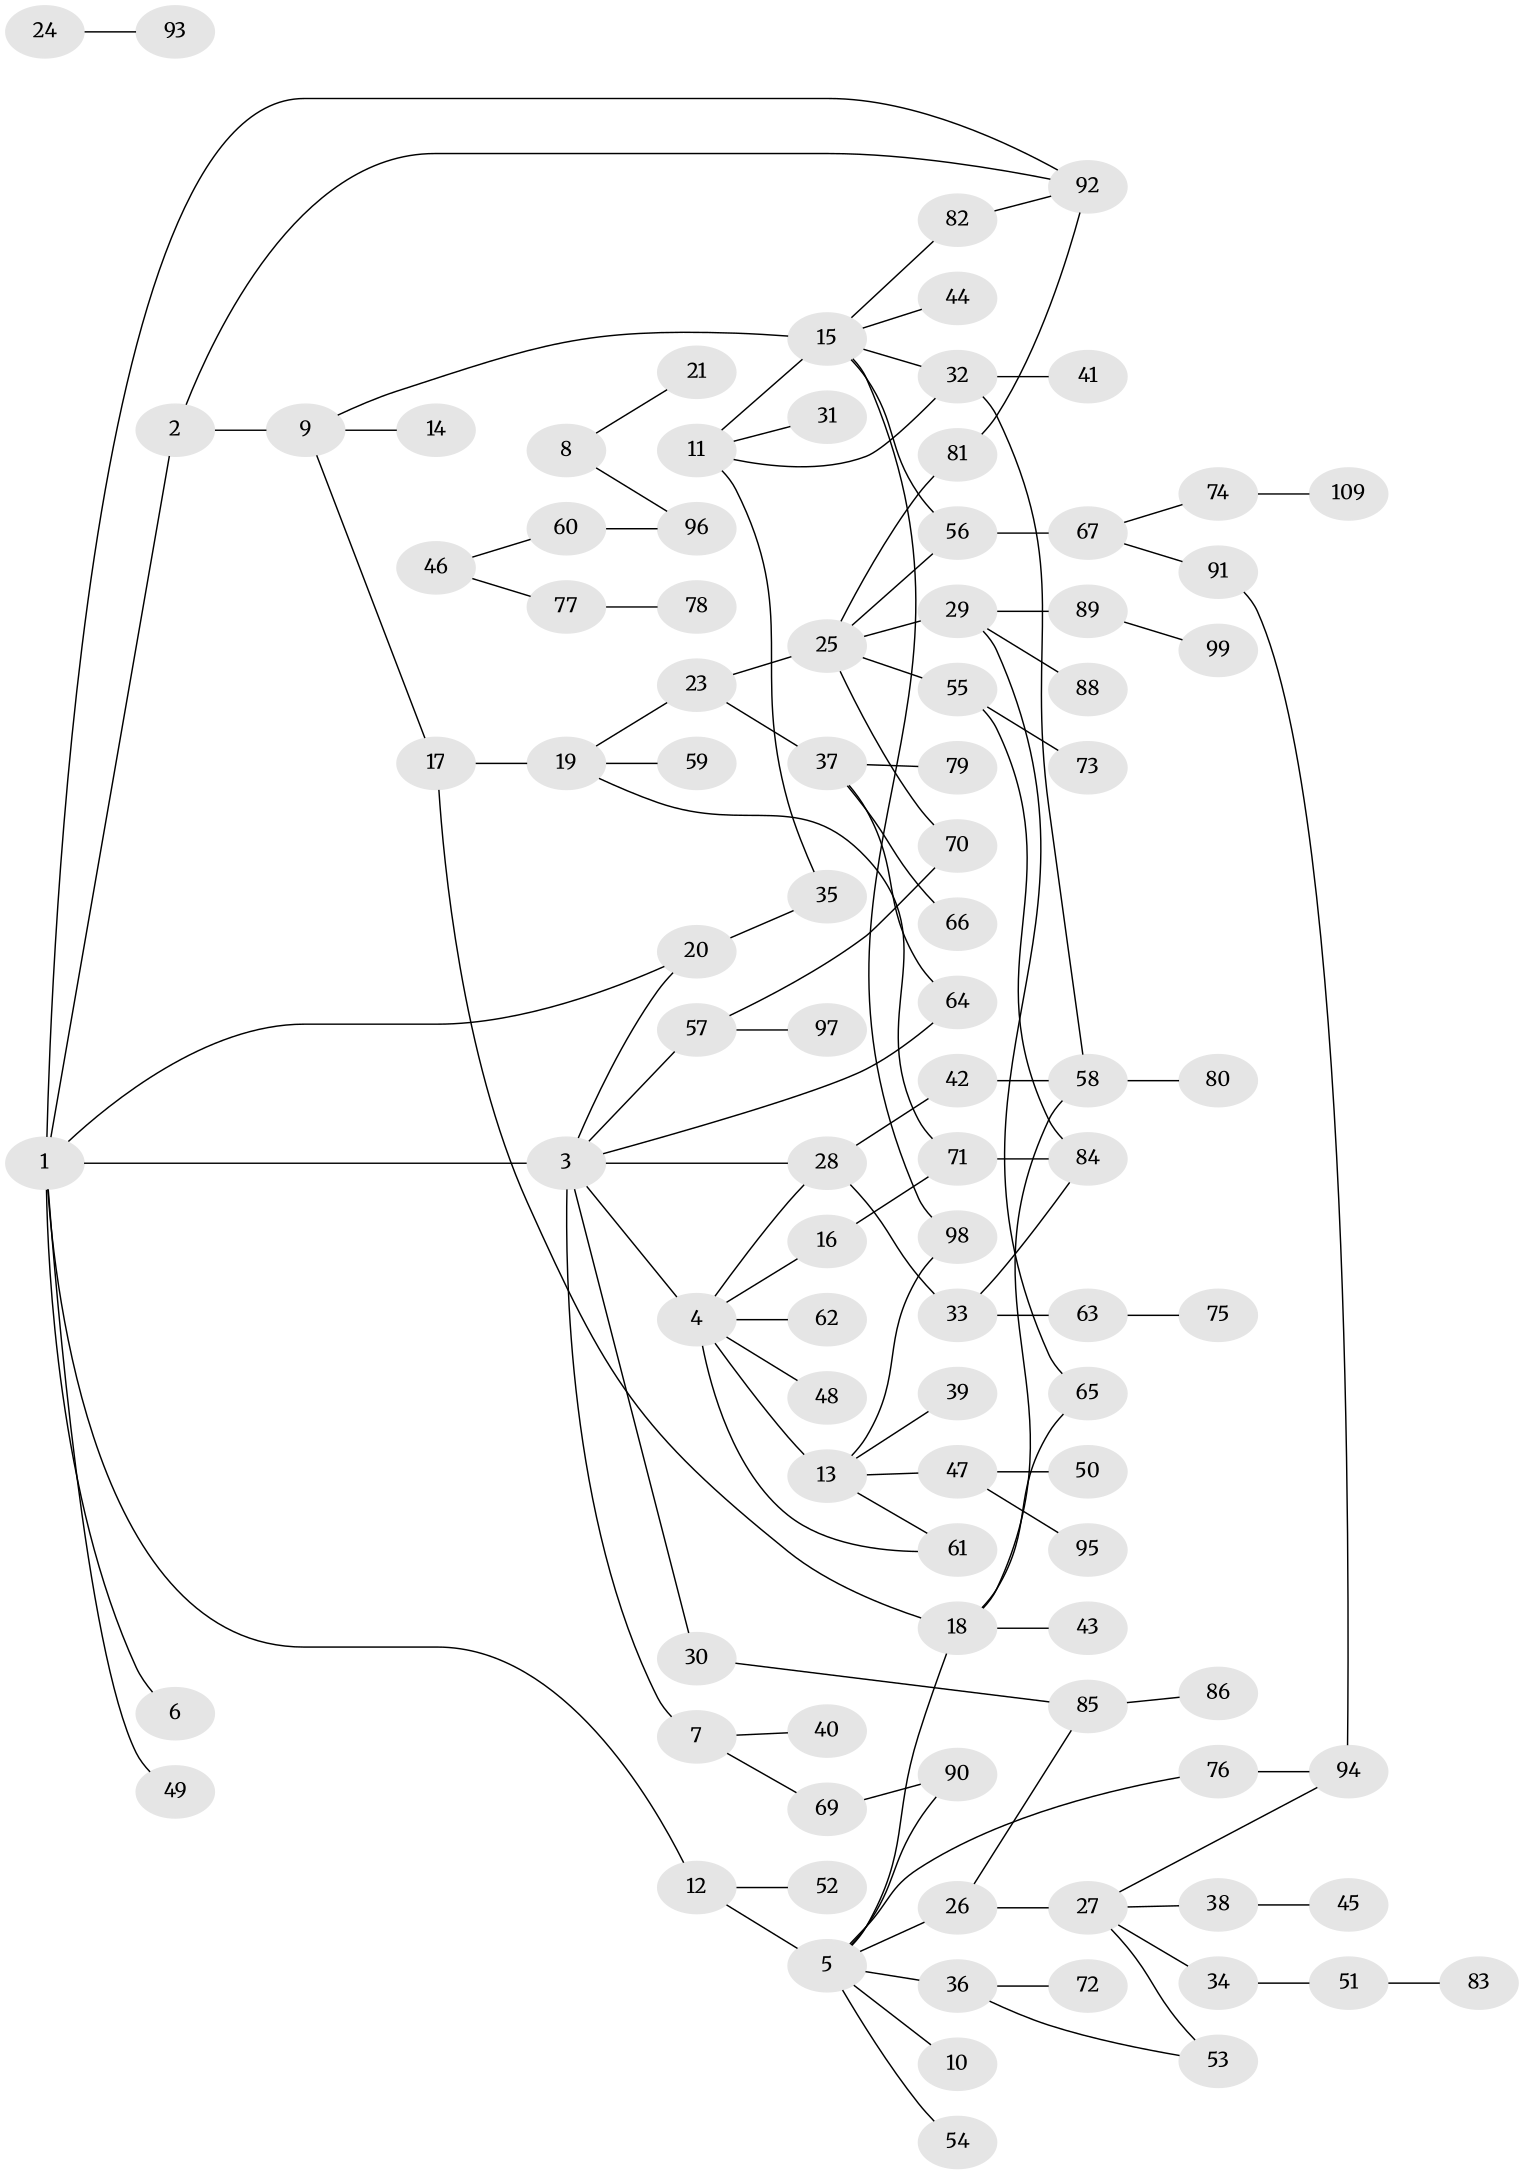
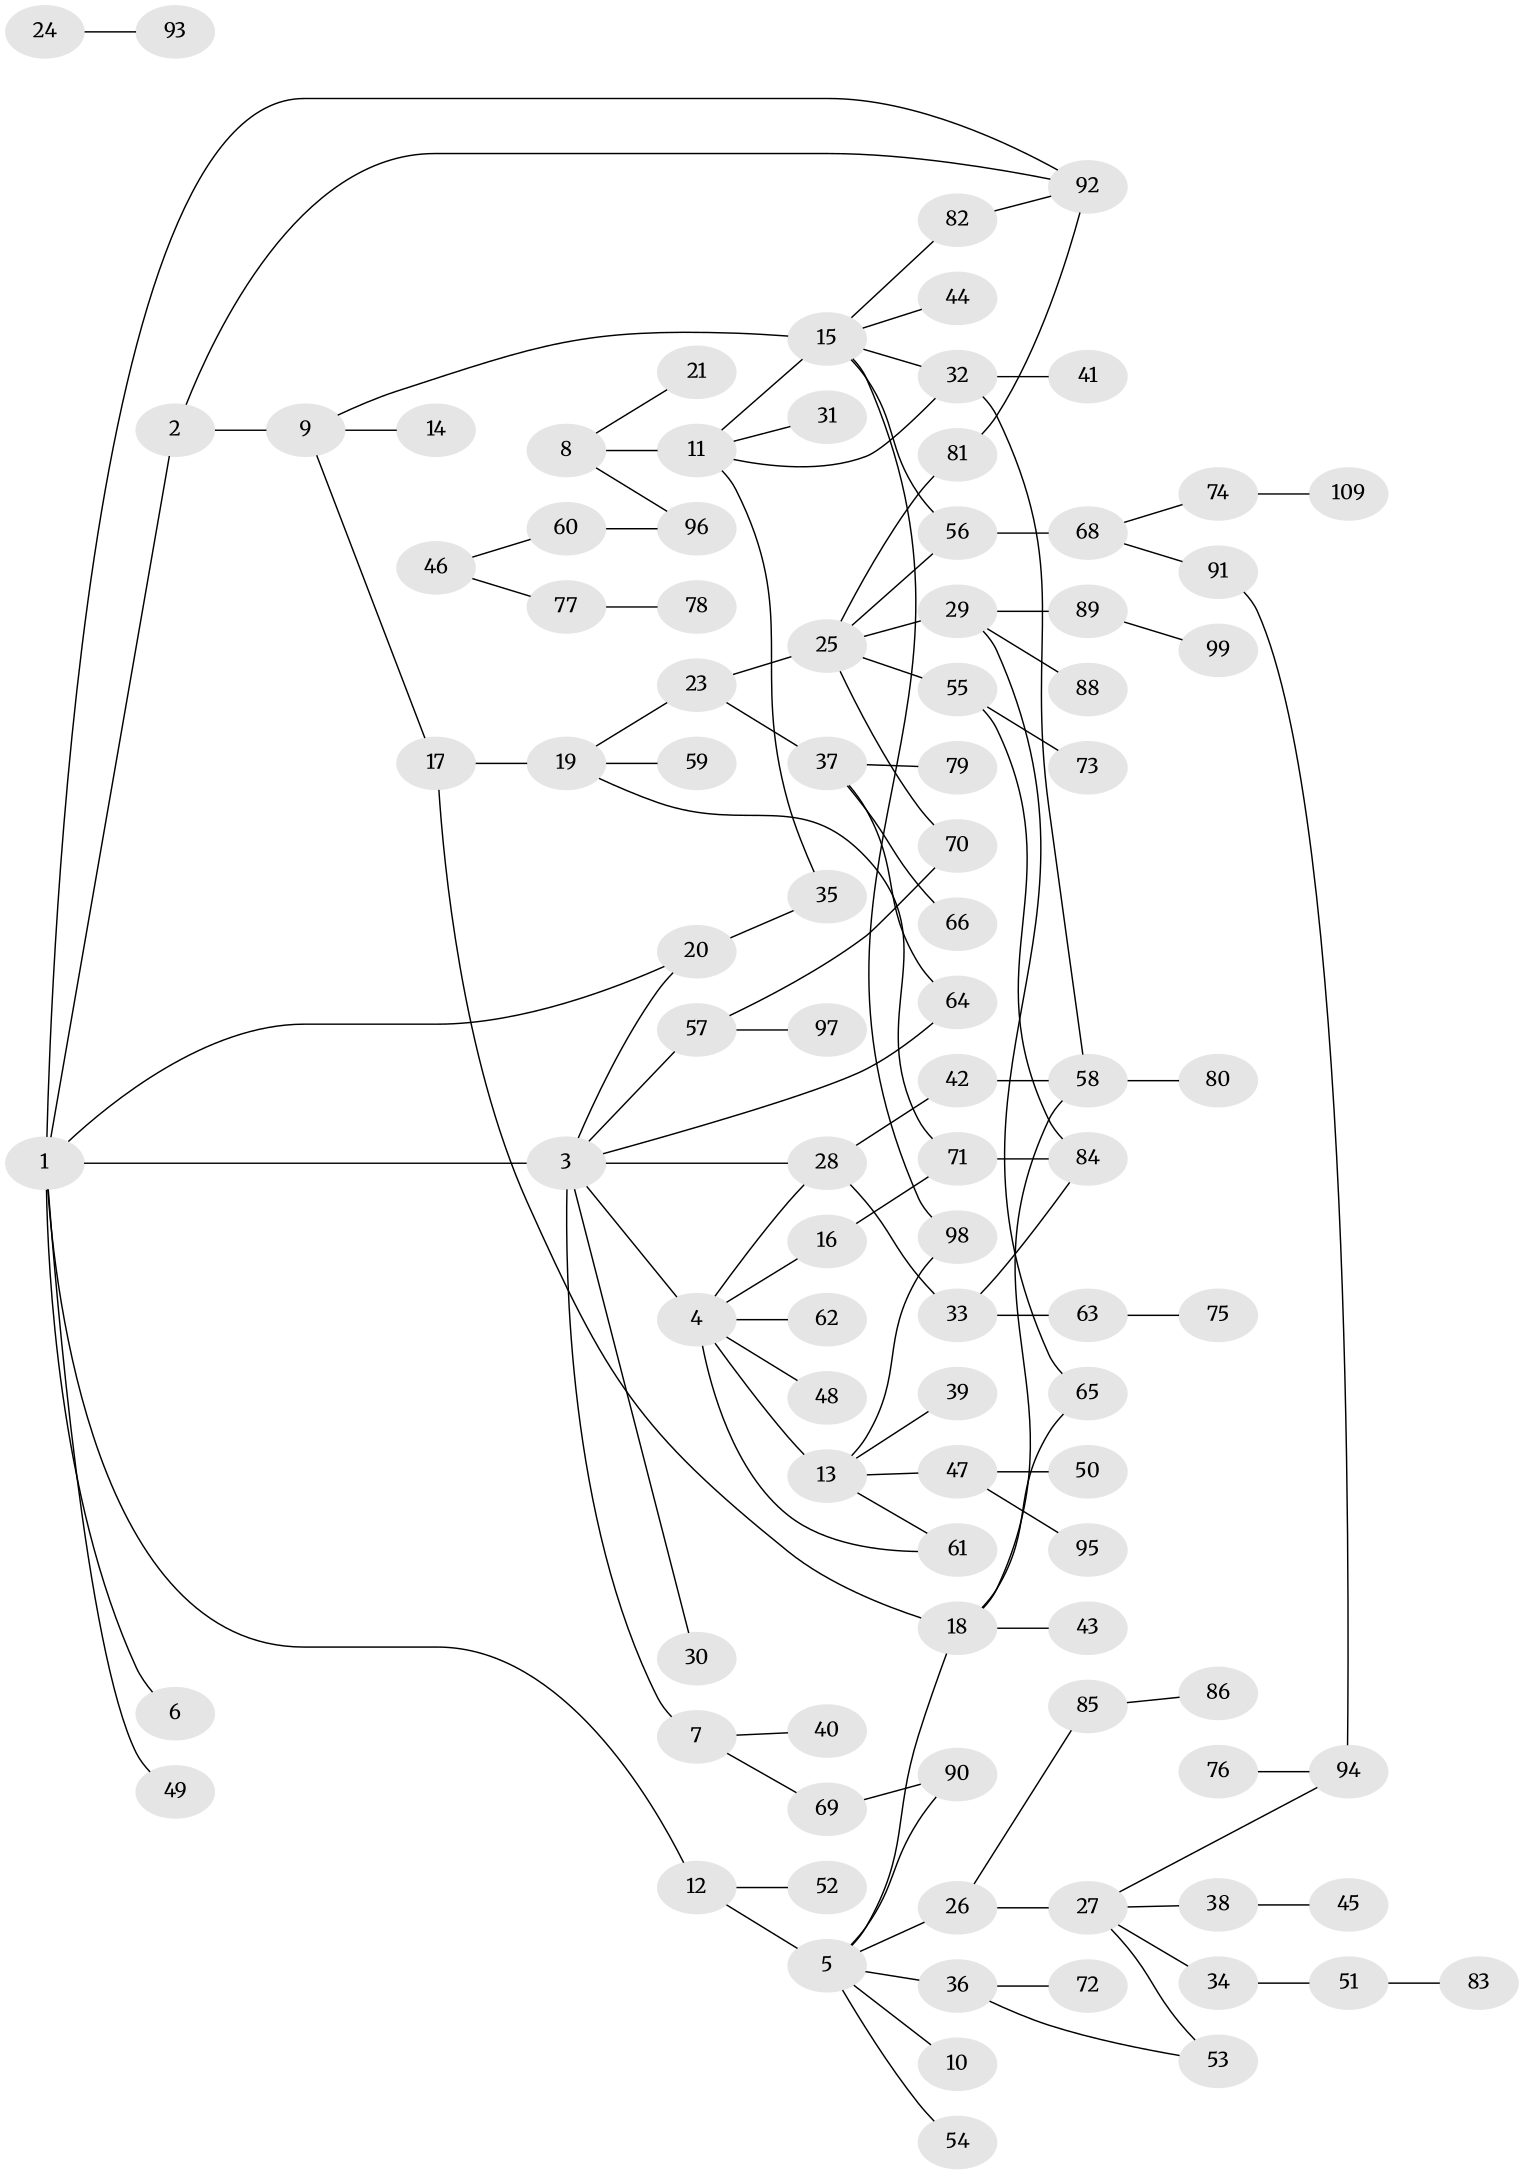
  graph {
    fontname=Merriweather
    rankdir=LR
    node [color=gray90 fontname=Merriweather style=filled]
    edge [fontname=Merriweather]
    1
    2
    3
    6
    12
    20
    49
    92
    9
    4
    7
    28
    30
    57
    64
    5
    10
    18
    26
    36
    54
    76
    90
    52
    35
    14
    15
    17
    13
    16
    48
    61
    62
    40
    69
    8
    11
    21
    96
    33
    42
    85
    70
    97
    39
    47
    98
    71
    43
    58
    65
    27
    53
    72
    94
    31
    32
    44
    56
    82
    19
    50
    95
    41
-   68 [label=67]
+   68
    84
    23
    59
    80
    25
    37
    24
    93
    46
    60
    77
    29
    55
    81
    66
    79
    88
    89
    73
    34
    38
    86
    51
    45
    63
    99
    75
    83
    78
    74
    91
    n97 [label=109]
    1 -- 2
    1 -- 3
    1 -- 6
    1 -- 12
    1 -- 20
    1 -- 49
    1 -- 92
    2 -- 92
    2 -- 9
    3 -- 20
    3 -- 4
    3 -- 7
    3 -- 28
    3 -- 30
    3 -- 57
    3 -- 64
    12 -- 5
    12 -- 52
    20 -- 35
    9 -- 14
    9 -- 15
    9 -- 17
    4 -- 28
    4 -- 13
    4 -- 16
    4 -- 48
    4 -- 61
    4 -- 62
    7 -- 40
    7 -- 69
    28 -- 33
    28 -- 42
-   30 -- 85
    57 -- 70
    57 -- 97
    5 -- 10
    5 -- 18
    5 -- 26
    5 -- 36
    5 -- 54
-   5 -- 76
    5 -- 90
    18 -- 43
    18 -- 58
    18 -- 65
    26 -- 85
    26 -- 27
    36 -- 53
    36 -- 72
    76 -- 94
    15 -- 98
    15 -- 32
    15 -- 44
    15 -- 56
    15 -- 82
    17 -- 18
    17 -- 19
    13 -- 61
    13 -- 39
    13 -- 47
    13 -- 98
    16 -- 71
    69 -- 90
+   8 -- 11
    8 -- 21
    8 -- 96
    11 -- 35
    11 -- 15
    11 -- 31
    11 -- 32
    33 -- 84
    33 -- 63
    42 -- 58
    85 -- 86
    47 -- 50
    47 -- 95
    71 -- 84
    58 -- 80
    27 -- 53
    27 -- 94
    27 -- 34
    27 -- 38
    32 -- 58
    32 -- 41
    56 -- 68
    82 -- 92
    19 -- 71
    19 -- 23
    19 -- 59
    68 -- 74
    68 -- 91
    23 -- 25
    23 -- 37
    25 -- 70
    25 -- 56
    25 -- 29
    25 -- 55
    25 -- 81
    37 -- 64
    37 -- 66
    37 -- 79
    24 -- 93
    46 -- 60
    46 -- 77
    60 -- 96
    77 -- 78
    29 -- 65
    29 -- 88
    29 -- 89
    55 -- 84
    55 -- 73
    81 -- 92
    89 -- 99
    34 -- 51
    38 -- 45
    51 -- 83
    63 -- 75
    74 -- n97
    91 -- 94
  }
